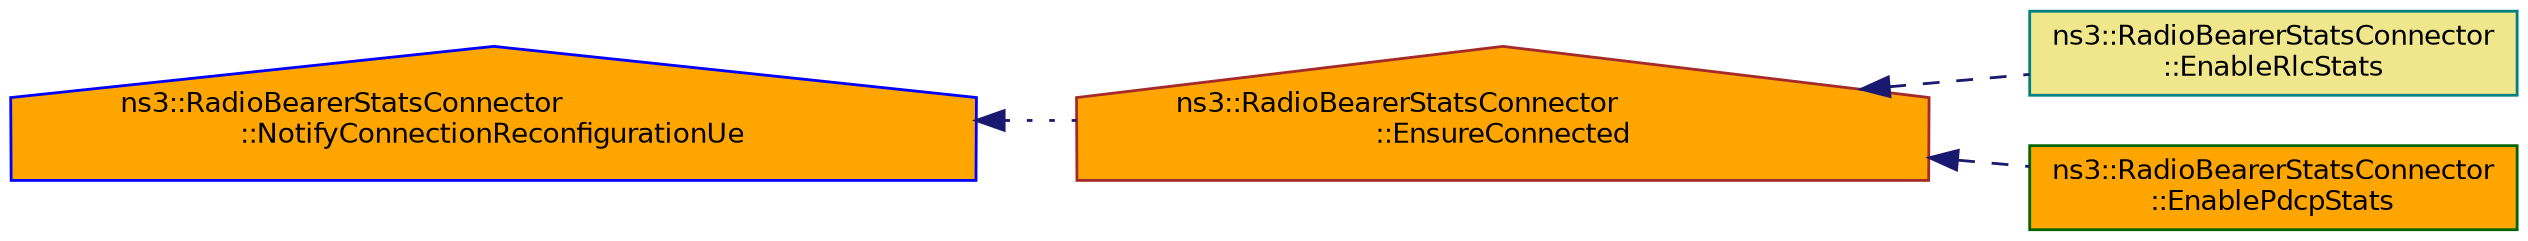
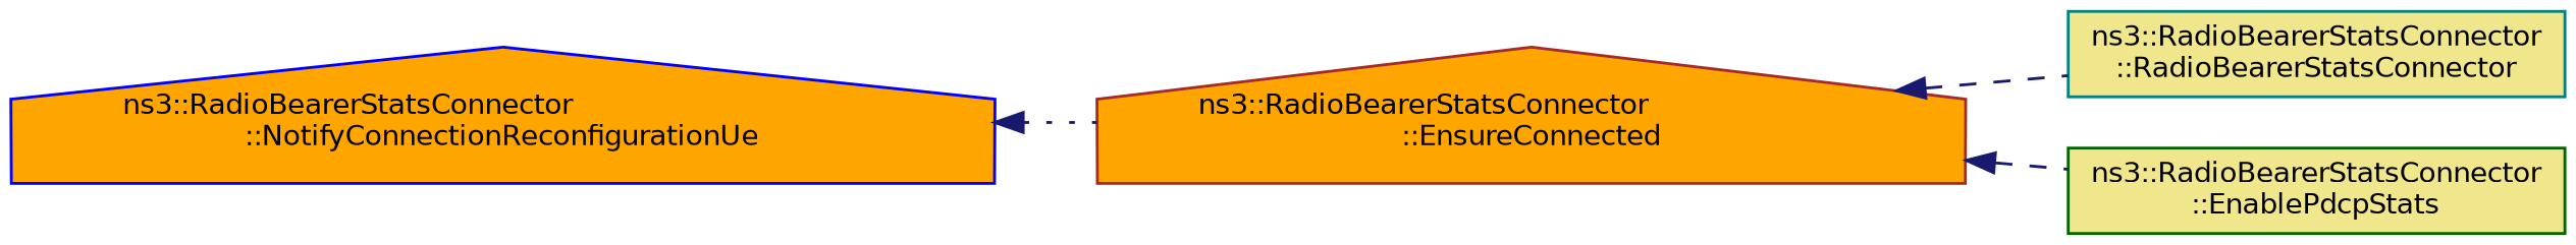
  digraph {
    rankdir=LR
    node [fillcolor=orange fontname=Helvetica fontsize=10 shape=house style=filled]
    edge [color=midnightblue dir=back fontname=Helvetica fontsize=10 labelfontname=Helvetica labelfontsize=10 style=dashed]
    n1 [color=blue height=0.2 label="ns3::RadioBearerStatsConnector\l::NotifyConnectionReconfigurationUe" width=0.4]
    n2 [color=brown height=0.2 label="ns3::RadioBearerStatsConnector\l::EnsureConnected" width=0.4]
-   n3 [color=teal fillcolor=khaki height=0.2 label="ns3::RadioBearerStatsConnector\l::EnableRlcStats" shape=box width=0.4]
-   n4 [color=darkgreen height=0.2 label="ns3::RadioBearerStatsConnector\l::EnablePdcpStats" shape=box width=0.4]
+   n3 [color=teal fillcolor=khaki height=0.2 label="ns3::RadioBearerStatsConnector\l::RadioBearerStatsConnector" shape=box width=0.4]
+   n4 [color=darkgreen fillcolor=khaki height=0.2 label="ns3::RadioBearerStatsConnector\l::EnablePdcpStats" shape=box width=0.4]
    n1 -> n2 [style=dotted]
    n2 -> n3
    n2 -> n4
  }
